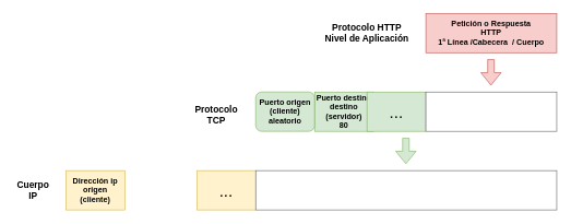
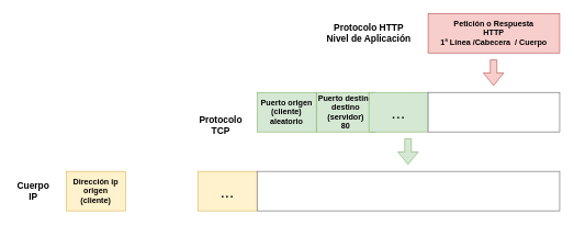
  <mxCell id="0" />
  <mxCell id="1" parent="0" />
  <mxCell id="2" value="&lt;div&gt;&lt;b&gt;Dirección ip&lt;/b&gt;&lt;/div&gt;&lt;div&gt;&lt;b&gt;origen&lt;/b&gt;&lt;/div&gt;&lt;div&gt;&lt;b&gt;(cliente)&lt;br&gt;&lt;/b&gt;&lt;/div&gt;" style="rounded=0;whiteSpace=wrap;html=1;fillColor=#fff2cc;strokeColor=#d6b656;" vertex="1" parent="1"><mxGeometry x="100" y="260" width="90" height="60" as="geometry" /></mxCell>
  <mxCell id="3" value="&lt;font style=&quot;font-size: 25px;&quot;&gt;...&lt;/font&gt;" style="rounded=0;whiteSpace=wrap;html=1;fillColor=#fff2cc;strokeColor=#d6b656;" vertex="1" parent="1"><mxGeometry x="300" y="260" width="90" height="60" as="geometry" /></mxCell>
  <mxCell id="4" value="&lt;b&gt;&lt;font style=&quot;font-size: 14px;&quot;&gt;Cuerpo IP&lt;/font&gt;&lt;/b&gt;" style="text;strokeColor=none;align=center;fillColor=none;html=1;verticalAlign=middle;whiteSpace=wrap;rounded=0;" vertex="1" parent="1"><mxGeometry x="20" y="275" width="60" height="30" as="geometry" /></mxCell>
  <mxCell id="5" value="&lt;div&gt;&lt;b&gt;Puerto destino&lt;br&gt;&lt;/b&gt;&lt;/div&gt;&lt;div&gt;&lt;b&gt;destino&lt;/b&gt;&lt;/div&gt;&lt;div&gt;&lt;b&gt;(servidor)&lt;br&gt;&lt;/b&gt;&lt;/div&gt;&lt;div&gt;&lt;b&gt;80&lt;br&gt;&lt;/b&gt;&lt;/div&gt;" style="rounded=0;whiteSpace=wrap;html=1;fillColor=#d5e8d4;strokeColor=#82b366;" vertex="1" parent="1"><mxGeometry x="480" y="140" width="90" height="60" as="geometry" /></mxCell>
- <mxCell id="6" value="&lt;div&gt;&lt;b&gt;Puerto origen&lt;br&gt;&lt;/b&gt;&lt;/div&gt;&lt;div&gt;&lt;b&gt;(cliente)&lt;br&gt;&lt;/b&gt;&lt;/div&gt;&lt;div&gt;&lt;b&gt;aleatorio&lt;br&gt;&lt;/b&gt;&lt;/div&gt;" style="whiteSpace=wrap;html=1;fillColor=#d5e8d4;strokeColor=#82b366;rounded=1;" vertex="1" parent="1"><mxGeometry x="390" y="140" width="90" height="60" as="geometry" /></mxCell>
+ <mxCell id="6" value="&lt;div&gt;&lt;b&gt;Puerto origen&lt;br&gt;&lt;/b&gt;&lt;/div&gt;&lt;div&gt;&lt;b&gt;(cliente)&lt;br&gt;&lt;/b&gt;&lt;/div&gt;&lt;div&gt;&lt;b&gt;aleatorio&lt;br&gt;&lt;/b&gt;&lt;/div&gt;" style="rounded=0;whiteSpace=wrap;html=1;fillColor=#d5e8d4;strokeColor=#82b366;" vertex="1" parent="1"><mxGeometry x="390" y="140" width="90" height="60" as="geometry" /></mxCell>
  <mxCell id="7" value="" style="rounded=0;whiteSpace=wrap;html=1;strokeColor=#666666;" vertex="1" parent="1"><mxGeometry x="390" y="260" width="460" height="60" as="geometry" /></mxCell>
  <mxCell id="8" value="&lt;font style=&quot;font-size: 25px;&quot;&gt;...&lt;/font&gt;" style="rounded=0;whiteSpace=wrap;html=1;fillColor=#d5e8d4;strokeColor=#82b366;" vertex="1" parent="1"><mxGeometry x="560" y="140" width="90" height="60" as="geometry" /></mxCell>
  <mxCell id="9" value="" style="shape=flexArrow;endArrow=classic;html=1;rounded=0;fillColor=#d5e8d4;strokeColor=#82b366;" edge="1" parent="1"><mxGeometry width="50" height="50" relative="1" as="geometry"><mxPoint x="619.5" y="210" as="sourcePoint" /><mxPoint x="619.5" y="250" as="targetPoint" /></mxGeometry></mxCell>
- <mxCell id="10" value="&lt;div&gt;&lt;b&gt;&lt;font style=&quot;font-size: 14px;&quot;&gt;Protocolo &lt;br&gt;&lt;/font&gt;&lt;/b&gt;&lt;/div&gt;&lt;div&gt;&lt;b&gt;&lt;font style=&quot;font-size: 14px;&quot;&gt;TCP&lt;br&gt;&lt;/font&gt;&lt;/b&gt;&lt;/div&gt;" style="text;strokeColor=none;align=center;fillColor=none;html=1;verticalAlign=middle;whiteSpace=wrap;rounded=0;" vertex="1" parent="1"><mxGeometry x="300" y="160" width="60" height="30" as="geometry" /></mxCell>
+ <mxCell id="10" value="&lt;div&gt;&lt;b&gt;&lt;font style=&quot;font-size: 14px;&quot;&gt;Protocolo &lt;br&gt;&lt;/font&gt;&lt;/b&gt;&lt;/div&gt;&lt;div&gt;&lt;b&gt;&lt;font style=&quot;font-size: 14px;&quot;&gt;TCP&lt;br&gt;&lt;/font&gt;&lt;/b&gt;&lt;/div&gt;" style="text;strokeColor=none;align=center;fillColor=none;html=1;verticalAlign=middle;whiteSpace=wrap;rounded=0;" vertex="1" parent="1"><mxGeometry x="305" y="175" width="60" height="30" as="geometry" /></mxCell>
  <mxCell id="11" value="&lt;div&gt;&lt;b&gt;Petición o Respuesta&lt;/b&gt;&lt;/div&gt;&lt;div&gt;&lt;b&gt;HTTP&lt;/b&gt;&lt;/div&gt;&lt;div&gt;&lt;b&gt;1ª Línea /Cabecera&amp;nbsp; / Cuerpo&lt;br&gt;&lt;/b&gt;&lt;/div&gt;" style="rounded=0;whiteSpace=wrap;html=1;fillColor=#f8cecc;strokeColor=#b85450;" vertex="1" parent="1"><mxGeometry x="650" y="20" width="200" height="60" as="geometry" /></mxCell>
  <mxCell id="12" value="" style="rounded=0;whiteSpace=wrap;html=1;strokeColor=#666666;" vertex="1" parent="1"><mxGeometry x="650" y="140" width="200" height="60" as="geometry" /></mxCell>
  <mxCell id="13" value="" style="shape=flexArrow;endArrow=classic;html=1;rounded=0;fillColor=#f8cecc;strokeColor=#b85450;" edge="1" parent="1"><mxGeometry width="50" height="50" relative="1" as="geometry"><mxPoint x="749.5" y="90" as="sourcePoint" /><mxPoint x="749.5" y="130" as="targetPoint" /></mxGeometry></mxCell>
  <mxCell id="14" value="&lt;div&gt;&lt;b&gt;&lt;font style=&quot;font-size: 14px;&quot;&gt;Protocolo HTTP&lt;/font&gt;&lt;/b&gt;&lt;/div&gt;&lt;div&gt;&lt;b&gt;&lt;font style=&quot;font-size: 14px;&quot;&gt;Nivel de Aplicación&lt;br&gt;&lt;/font&gt;&lt;/b&gt;&lt;/div&gt;" style="text;strokeColor=none;align=center;fillColor=none;html=1;verticalAlign=middle;whiteSpace=wrap;rounded=0;" vertex="1" parent="1"><mxGeometry x="480" y="35" width="160" height="30" as="geometry" /></mxCell>
